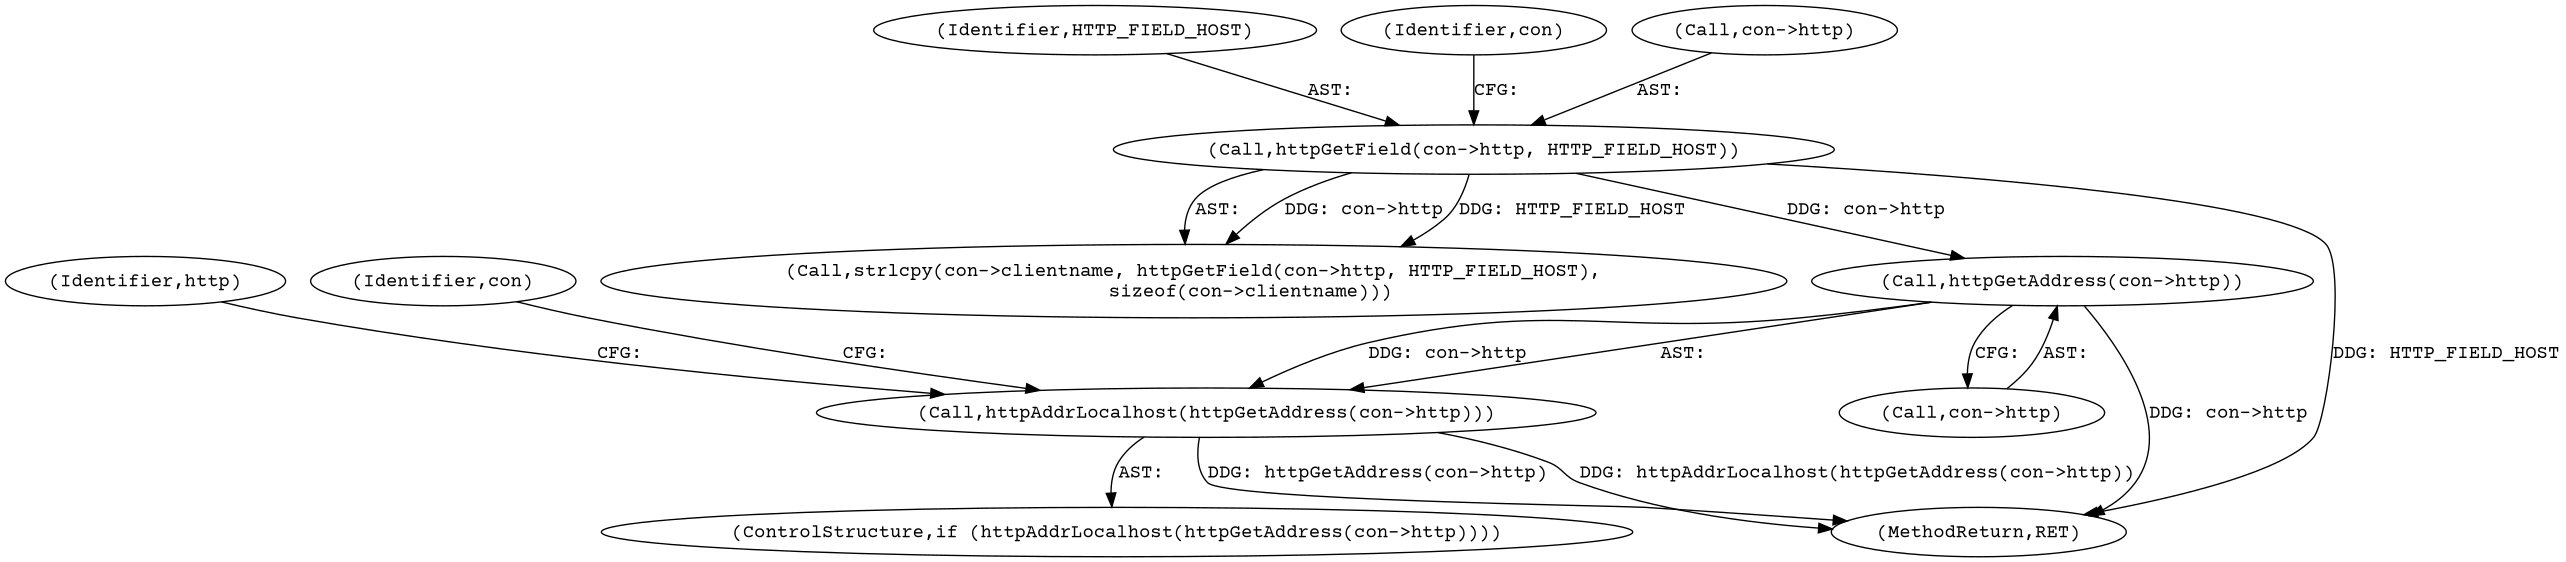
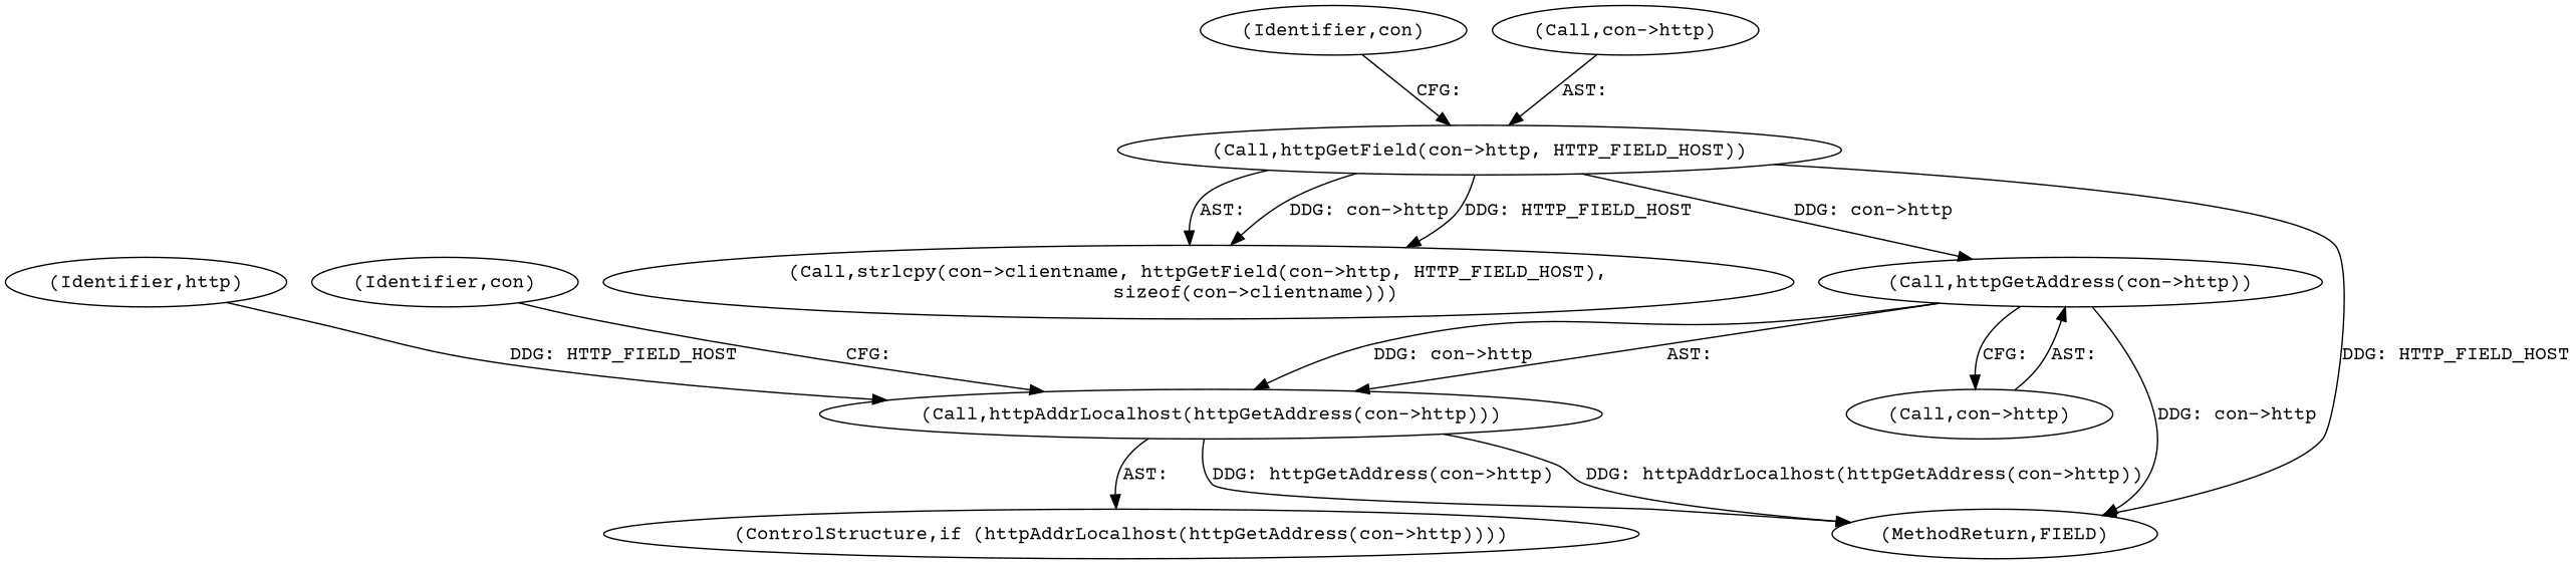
  digraph {
    fontname="Courier Prime"
    node [fontname="Courier Prime"]
    edge [fontname="Courier Prime"]
    n1 [label="(Call,httpGetAddress(con->http))"]
    n2 [label="(Call,httpAddrLocalhost(httpGetAddress(con->http)))"]
    n3 [label="(Call,con->http)"]
-   n4 [label="(MethodReturn,RET)"]
+   n4 [label="(MethodReturn,FIELD)"]
    n5 [label="(ControlStructure,if (httpAddrLocalhost(httpGetAddress(con->http))))"]
    n6 [label="(Call,httpGetField(con->http, HTTP_FIELD_HOST))"]
    n7 [label="(Call,strlcpy(con->clientname, httpGetField(con->http, HTTP_FIELD_HOST),\n          sizeof(con->clientname)))"]
-   n8 [label="(Identifier,HTTP_FIELD_HOST)"]
    n9 [label="(Identifier,con)"]
    n10 [label="(Call,con->http)"]
    n11 [label="(Identifier,http)"]
    n12 [label="(Identifier,con)"]
    n1 -> n2 [label="AST: "]
    n1 -> n2 [label="DDG: con->http"]
    n1 -> n3 [label="CFG: "]
    n1 -> n4 [label="DDG: con->http"]
    n2 -> n4 [label="DDG: httpGetAddress(con->http)"]
    n2 -> n4 [label="DDG: httpAddrLocalhost(httpGetAddress(con->http))"]
    n2 -> n5 [label="AST: "]
    n3 -> n1 [label="AST: "]
    n6 -> n1 [label="DDG: con->http"]
    n6 -> n4 [label="DDG: HTTP_FIELD_HOST"]
    n6 -> n7 [label="AST: "]
    n6 -> n7 [label="DDG: con->http"]
    n6 -> n7 [label="DDG: HTTP_FIELD_HOST"]
-   n8 -> n6 [label="AST: "]
    n9 -> n6 [label="CFG: "]
    n10 -> n6 [label="AST: "]
-   n11 -> n2 [label="CFG: "]
+   n11 -> n2 [label="DDG: HTTP_FIELD_HOST"]
    n12 -> n2 [label="CFG: "]
  }
